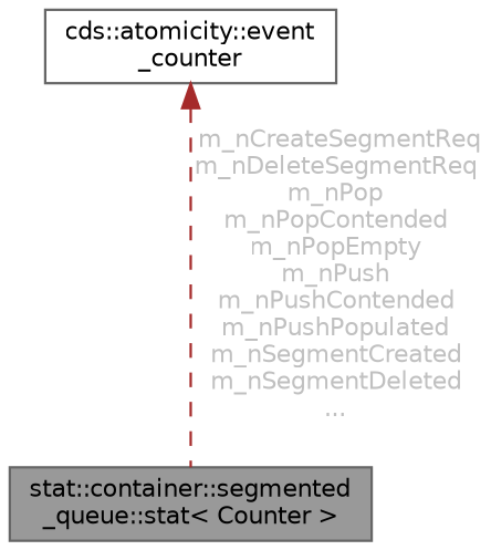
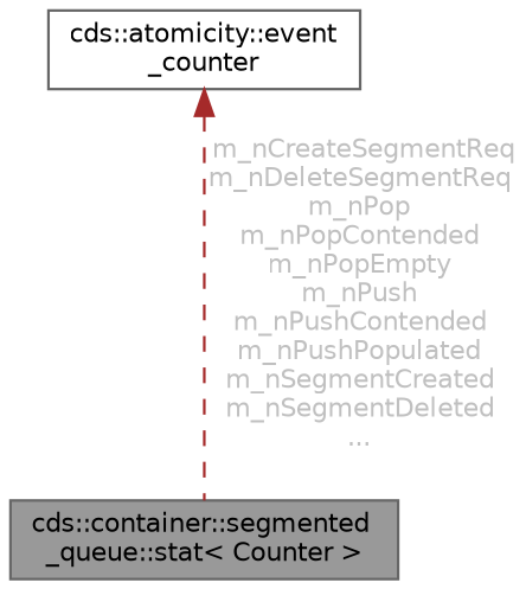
  digraph {
    node [color=gray40 fontname=Helvetica fontsize=10 shape=box style=filled]
-   n1 [fillcolor=grey60 fontcolor=black height=0.2 label="stat::container::segmented\l_queue::stat\< Counter \>" width=0.4]
+   n1 [fillcolor=grey60 fontcolor=black height=0.2 label="cds::container::segmented\l_queue::stat\< Counter \>" width=0.4]
    n2 [fillcolor=white height=0.2 label="cds::atomicity::event\l_counter" width=0.4]
    n2 -> n1 [color=brown dir=back fontcolor=grey fontname=Helvetica fontsize=10 label=" m_nCreateSegmentReq\nm_nDeleteSegmentReq\nm_nPop\nm_nPopContended\nm_nPopEmpty\nm_nPush\nm_nPushContended\nm_nPushPopulated\nm_nSegmentCreated\nm_nSegmentDeleted\n..." labelfontname=Helvetica labelfontsize=10 style=dashed]
  }
